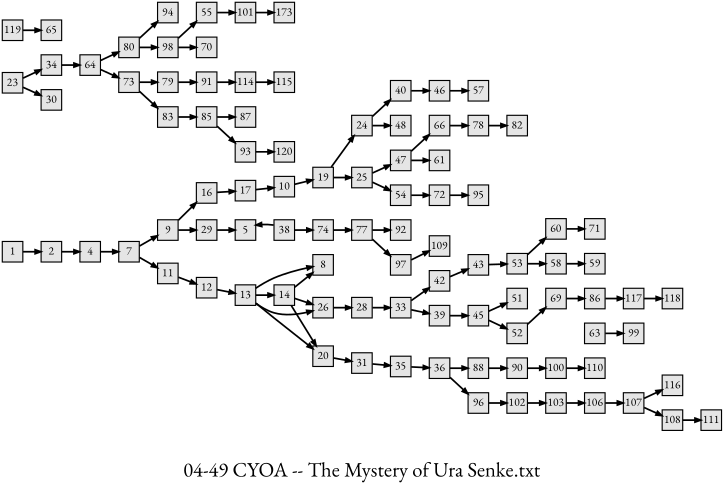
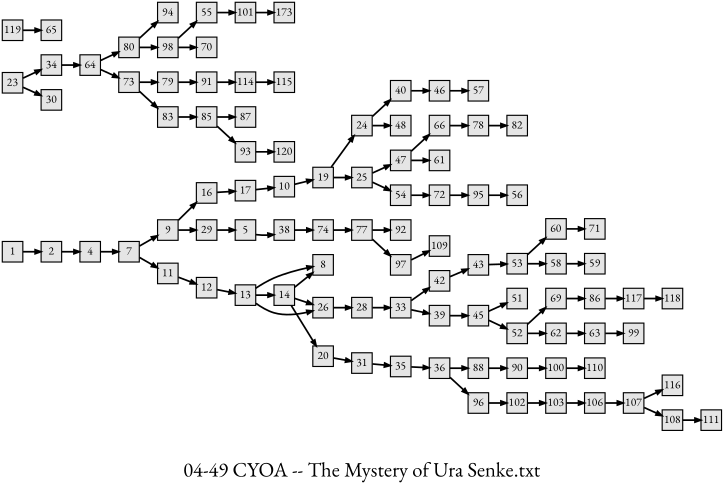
  digraph {
    fontname="EB Garamond"
    fontsize=36
    label="04-49 CYOA -- The Mystery of Ura Senke.txt"
    nodesep=0.35
    ordering=out
    rankdir=LR
    ranksep=0.45
    node [fillcolor=grey90 fixedsize=true fontname="EB Garamond" fontsize=20 labelfloat=true margin="0,0" penwidth=2 regular=true shape=rect style=filled]
    edge [fontname="EB Garamond" fontsize=12 labelfloat=true penwidth=3]
    1
    2
    4
    7
    9
    11
    16
    29
    12
    5
    38
    74
    77
    17
    13
    23
    34
    30
    64
    10
    19
    24
    25
    40
    48
    47
    54
    8
    14
    26
    20
    28
    31
    33
    35
    46
    66
    61
    72
    36
    80
    73
    57
    78
    95
    42
    39
    43
    45
    88
    96
    53
    51
    52
    94
    98
    79
    83
    90
    102
    100
    103
    92
    97
    69
+   62
    60
    58
    71
    59
    86
    63
    82
    117
    99
+   56
    55
    101
    n79 [label=173]
    70
    91
    85
    118
    119
    65
    114
    87
    93
    109
    115
    120
    110
    106
    107
    116
    108
    111
    1 -> 2
    2 -> 4
    4 -> 7
    7 -> 9
    7 -> 11
    9 -> 16
    9 -> 29
    11 -> 12
    16 -> 17
    29 -> 5
    12 -> 13
-   38 -> 5
+   5 -> 38
    38 -> 74
    74 -> 77
    77 -> 92
    77 -> 97
    17 -> 10
    13 -> 8
    13 -> 14
    13 -> 26
-   13 -> 20
    23 -> 34
    23 -> 30
    34 -> 64
    64 -> 80
    64 -> 73
    10 -> 19
    19 -> 24
    19 -> 25
    24 -> 40
    24 -> 48
    25 -> 47
    25 -> 54
    40 -> 46
    47 -> 66
    47 -> 61
    54 -> 72
    14 -> 8
    14 -> 26
    14 -> 20
    26 -> 28
    20 -> 31
    28 -> 33
    31 -> 35
    33 -> 42
    33 -> 39
    35 -> 36
    46 -> 57
    66 -> 78
    72 -> 95
    36 -> 88
    36 -> 96
    80 -> 94
    80 -> 98
    73 -> 79
    73 -> 83
    78 -> 82
+   95 -> 56
    42 -> 43
    39 -> 45
    43 -> 53
    45 -> 51
    45 -> 52
    88 -> 90
    96 -> 102
    53 -> 60
    53 -> 58
    52 -> 69
+   52 -> 62
    98 -> 55
    98 -> 70
    79 -> 91
    83 -> 85
    90 -> 100
    102 -> 103
    100 -> 110
    103 -> 106
    97 -> 109
    69 -> 86
+   62 -> 63
    60 -> 71
    58 -> 59
    86 -> 117
    63 -> 99
    117 -> 118
    55 -> 101
    101 -> n79
    91 -> 114
    85 -> 87
    85 -> 93
    119 -> 65
    114 -> 115
    93 -> 120
    106 -> 107
    107 -> 116
    107 -> 108
    108 -> 111
  }
